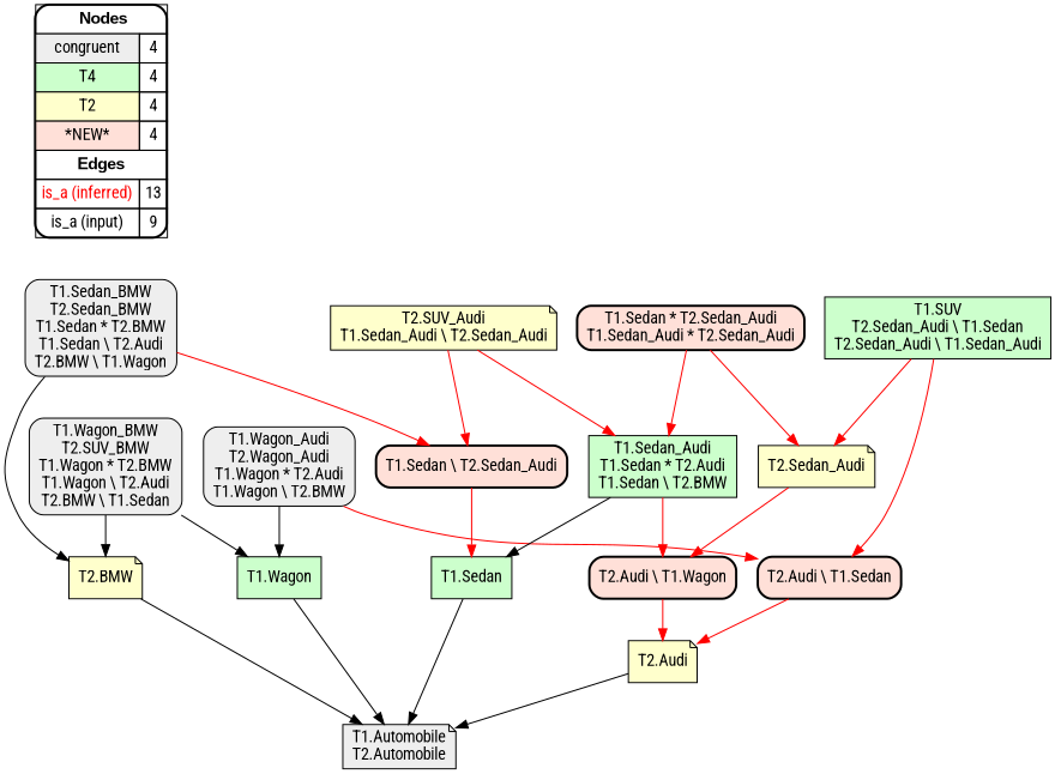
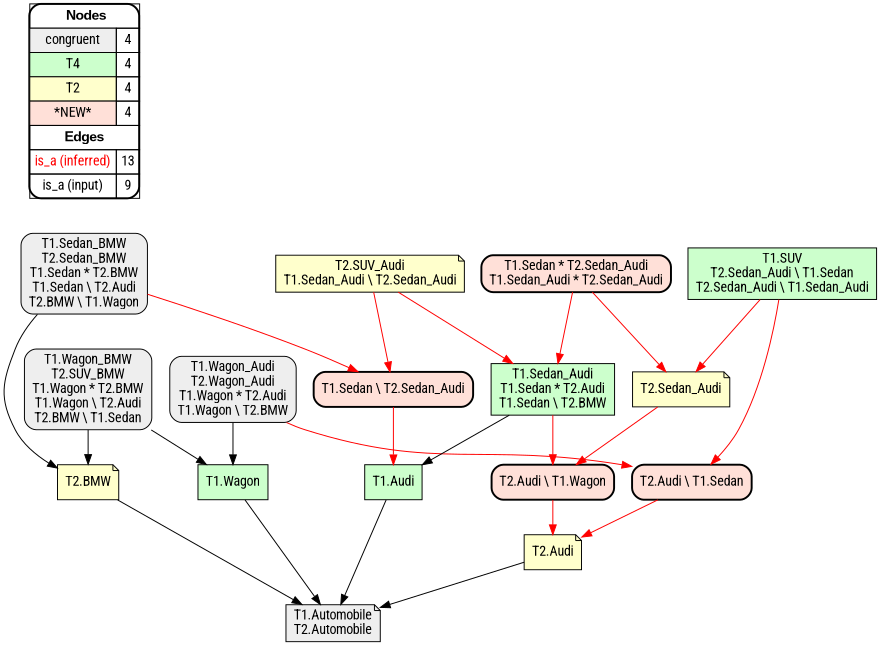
  digraph {
    fontname="Roboto Condensed"
    rankdir=TB
    node [fillcolor="#EEEEEE" fontname="Roboto Condensed" shape=box style=filled]
    edge [arrowhead=normal color="#FF0000" constraint=true fontname="Roboto Condensed" penwidth=1 style=solid]
    n1 [fillcolor=white label=<   <TABLE BORDER="0" CELLBORDER="1" CELLSPACING="0" CELLPADDING="4">  <TR> <TD COLSPAN="2"><font face="Arial Black"> Nodes</font></TD> </TR>  <TR>   <TD bgcolor="#EEEEEE" fontname="helvetica">congruent</TD>   <TD>4</TD>   </TR>  <TR>   <TD bgcolor="#CCFFCC" fontname="helvetica">T4</TD>   <TD>4</TD>   </TR>  <TR>   <TD bgcolor="#FFFFCC" fontname="helvetica">T2</TD>   <TD>4</TD>   </TR>  <TR>   <TD bgcolor="#FFE0D8" fontname="helvetica">*NEW*</TD>   <TD>4</TD>   </TR>  <TR> <TD COLSPAN="2"><font face = "Arial Black"> Edges </font></TD> </TR>  <TR>   <TD><font color ="#FF0000">is_a (inferred)</font></TD><TD>13</TD> </TR> <TR>   <TD><font color ="#000000">is_a (input)</font></TD><TD>9</TD> </TR> </TABLE>   > margin=0 style="filled,rounded,bold"]
    "T1.Automobile\nT2.Automobile" [shape=note style="filled,rounded"]
    "T1.Sedan_BMW\nT2.Sedan_BMW\nT1.Sedan * T2.BMW\nT1.Sedan \\ T2.Audi\nT2.BMW \\ T1.Wagon" [style="filled,rounded"]
    "T2.BMW" [fillcolor="#FFFFCC" shape=note]
    "T1.Sedan \\ T2.Sedan_Audi" [fillcolor="#FFE0D8" style="filled,rounded,bold"]
-   "T1.Sedan" [fillcolor="#CCFFCC"]
+   "T1.Sedan" [fillcolor="#CCFFCC" label="T1.Audi"]
    "T1.Wagon_Audi\nT2.Wagon_Audi\nT1.Wagon * T2.Audi\nT1.Wagon \\ T2.BMW" [style="filled,rounded"]
    "T1.Wagon" [fillcolor="#CCFFCC"]
    "T2.Audi \\ T1.Sedan" [fillcolor="#FFE0D8" style="filled,rounded,bold"]
    "T2.Audi" [fillcolor="#FFFFCC" shape=note]
    "T1.Wagon_BMW\nT2.SUV_BMW\nT1.Wagon * T2.BMW\nT1.Wagon \\ T2.Audi\nT2.BMW \\ T1.Sedan" [style="filled,rounded"]
    "T1.Sedan_Audi\nT1.Sedan * T2.Audi\nT1.Sedan \\ T2.BMW" [fillcolor="#CCFFCC"]
    "T2.Audi \\ T1.Wagon" [fillcolor="#FFE0D8" style="filled,rounded,bold"]
    "T1.SUV\nT2.Sedan_Audi \\ T1.Sedan\nT2.Sedan_Audi \\ T1.Sedan_Audi" [fillcolor="#CCFFCC"]
    "T2.Sedan_Audi" [fillcolor="#FFFFCC" shape=note]
    "T2.SUV_Audi\nT1.Sedan_Audi \\ T2.Sedan_Audi" [fillcolor="#FFFFCC" shape=note]
    "T1.Sedan * T2.Sedan_Audi\nT1.Sedan_Audi * T2.Sedan_Audi" [fillcolor="#FFE0D8" style="filled,rounded,bold"]
    subgraph sub_1 {
      rank=source
      n1
    }
    "T1.Sedan_BMW\nT2.Sedan_BMW\nT1.Sedan * T2.BMW\nT1.Sedan \\ T2.Audi\nT2.BMW \\ T1.Wagon" -> "T2.BMW" [color="#000000"]
    "T1.Sedan_BMW\nT2.Sedan_BMW\nT1.Sedan * T2.BMW\nT1.Sedan \\ T2.Audi\nT2.BMW \\ T1.Wagon" -> "T1.Sedan \\ T2.Sedan_Audi"
    "T2.BMW" -> "T1.Automobile\nT2.Automobile" [color="#000000"]
    "T1.Sedan \\ T2.Sedan_Audi" -> "T1.Sedan"
    "T1.Sedan" -> "T1.Automobile\nT2.Automobile" [color="#000000"]
    "T1.Wagon_Audi\nT2.Wagon_Audi\nT1.Wagon * T2.Audi\nT1.Wagon \\ T2.BMW" -> "T1.Wagon" [color="#000000"]
    "T1.Wagon_Audi\nT2.Wagon_Audi\nT1.Wagon * T2.Audi\nT1.Wagon \\ T2.BMW" -> "T2.Audi \\ T1.Sedan"
    "T1.Wagon" -> "T1.Automobile\nT2.Automobile" [color="#000000"]
    "T2.Audi \\ T1.Sedan" -> "T2.Audi"
    "T2.Audi" -> "T1.Automobile\nT2.Automobile" [color="#000000"]
    "T1.Wagon_BMW\nT2.SUV_BMW\nT1.Wagon * T2.BMW\nT1.Wagon \\ T2.Audi\nT2.BMW \\ T1.Sedan" -> "T2.BMW" [color="#000000"]
    "T1.Wagon_BMW\nT2.SUV_BMW\nT1.Wagon * T2.BMW\nT1.Wagon \\ T2.Audi\nT2.BMW \\ T1.Sedan" -> "T1.Wagon" [color="#000000"]
    "T1.Sedan_Audi\nT1.Sedan * T2.Audi\nT1.Sedan \\ T2.BMW" -> "T1.Sedan" [color="#000000"]
    "T1.Sedan_Audi\nT1.Sedan * T2.Audi\nT1.Sedan \\ T2.BMW" -> "T2.Audi \\ T1.Wagon"
    "T2.Audi \\ T1.Wagon" -> "T2.Audi"
    "T1.SUV\nT2.Sedan_Audi \\ T1.Sedan\nT2.Sedan_Audi \\ T1.Sedan_Audi" -> "T2.Audi \\ T1.Sedan"
    "T1.SUV\nT2.Sedan_Audi \\ T1.Sedan\nT2.Sedan_Audi \\ T1.Sedan_Audi" -> "T2.Sedan_Audi"
    "T2.Sedan_Audi" -> "T2.Audi \\ T1.Wagon"
    "T2.SUV_Audi\nT1.Sedan_Audi \\ T2.Sedan_Audi" -> "T1.Sedan \\ T2.Sedan_Audi"
    "T2.SUV_Audi\nT1.Sedan_Audi \\ T2.Sedan_Audi" -> "T1.Sedan_Audi\nT1.Sedan * T2.Audi\nT1.Sedan \\ T2.BMW"
    "T1.Sedan * T2.Sedan_Audi\nT1.Sedan_Audi * T2.Sedan_Audi" -> "T1.Sedan_Audi\nT1.Sedan * T2.Audi\nT1.Sedan \\ T2.BMW"
    "T1.Sedan * T2.Sedan_Audi\nT1.Sedan_Audi * T2.Sedan_Audi" -> "T2.Sedan_Audi"
  }
